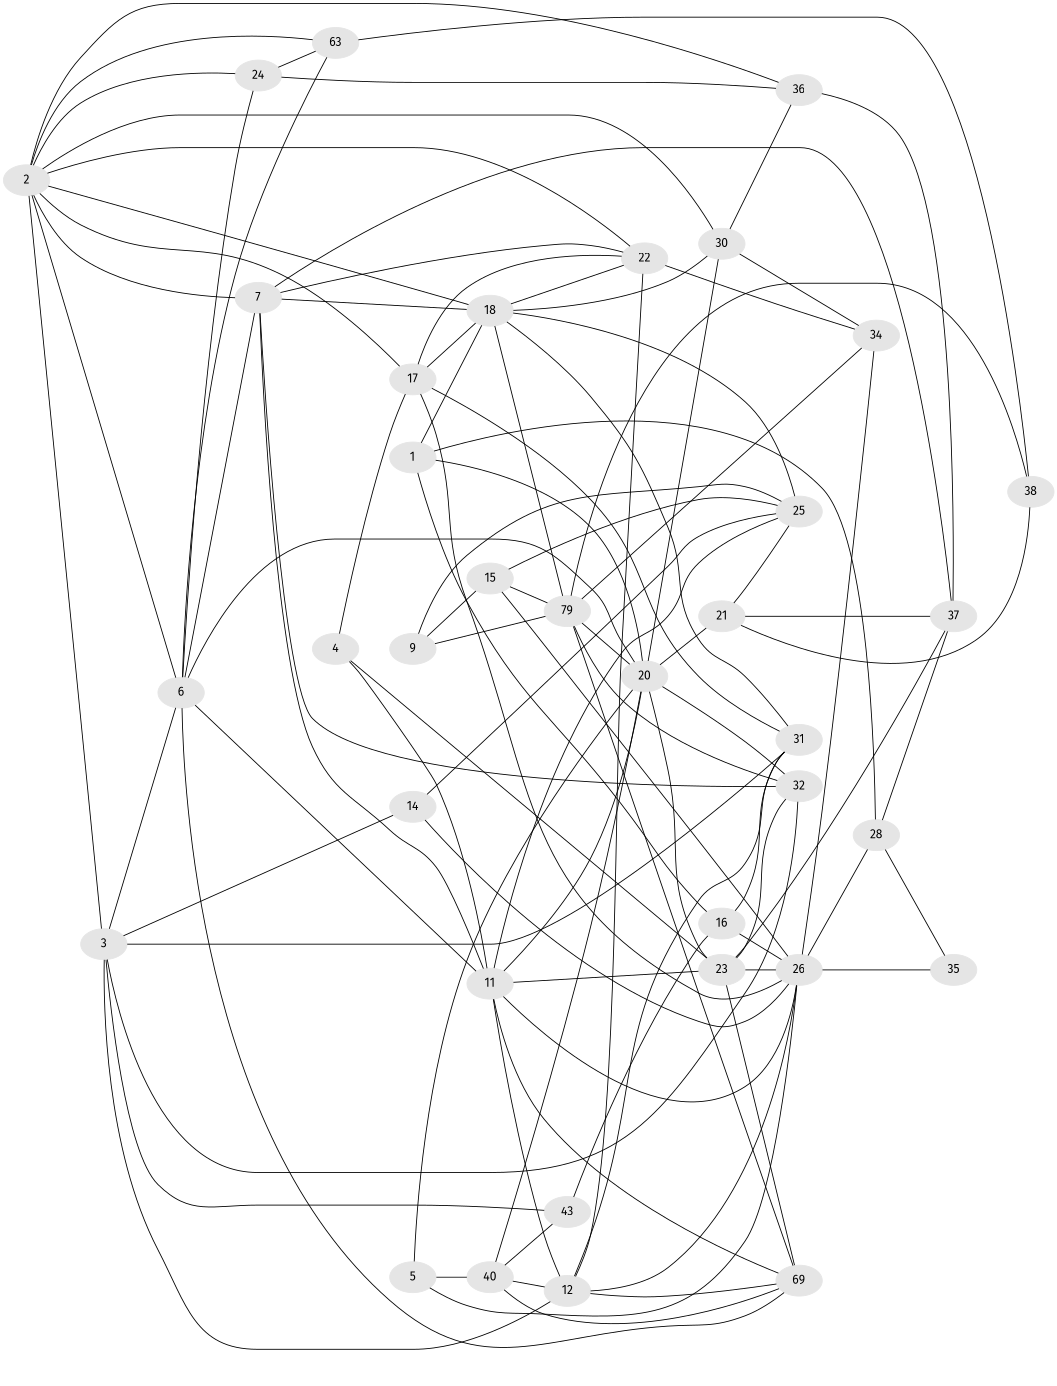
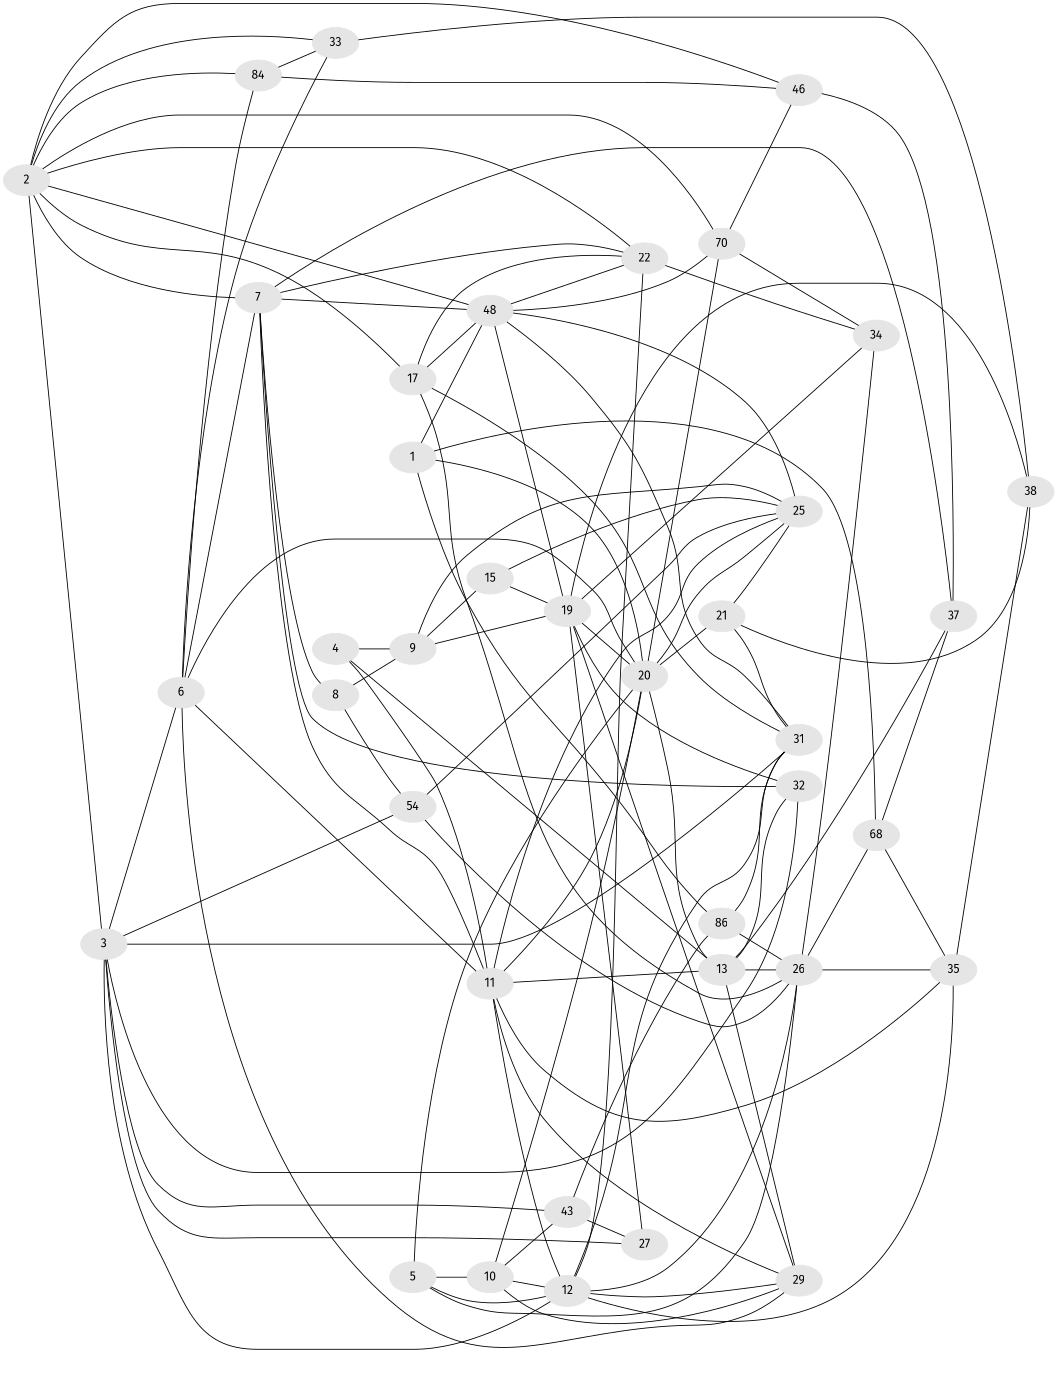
  graph {
    fontname="Fira Sans"
    rankdir=LR
    node [color=gray90 fontname="Fira Sans" style=filled]
    edge [fontname="Fira Sans" weight=1.0]
    1
-   16
-   18
+   16 [label=86]
+   18 [label=48]
    20
-   28
+   28 [label=68]
    31
    26
    22
-   30
-   19 [label=79]
+   30 [label=70]
+   19
    25
-   23
+   23 [label=13]
    21
    37
    35
    2
    3
    6
    7
    17
-   24
-   33 [label=63]
-   36
+   24 [label=84]
+   33
+   36 [label=46]
    12
    n25 [label=43]
-   14
+   14 [label=54]
+   27
    32
    11
-   29 [label=69]
+   29
+   8
    34
    38
    4
    5
-   10 [label=40]
+   10
    9
    15
    1 -- 16
    1 -- 18
    1 -- 20
    1 -- 28
    16 -- 31
    16 -- 26
    18 -- 31
    18 -- 22 [weight=2.0]
    18 -- 30 [weight=3.0]
    18 -- 19
    18 -- 25
    20 -- 30
-   20 -- 32
+   20 -- 25
    20 -- 23
    20 -- 21
    28 -- 37
    28 -- 35
    26 -- 28
    26 -- 35
    26 -- 34
    22 -- 34
    30 -- 36
    30 -- 34
    19 -- 20
+   19 -- 27 [weight=2.0]
    19 -- 32
    19 -- 29
    19 -- 34
    19 -- 38
    23 -- 26 [weight=2.0]
    23 -- 37
    23 -- 32
    23 -- 29
-   21 -- 37
+   21 -- 31
    21 -- 25
    21 -- 38
+   35 -- 38
    2 -- 18
    2 -- 22
    2 -- 30 [weight=2.0]
    2 -- 3
-   2 -- 6
    2 -- 7 [weight=2.0]
    2 -- 17
    2 -- 24
    2 -- 33
    2 -- 36
    3 -- 31 [weight=3.0]
    3 -- 6
    3 -- 12
    3 -- n25
    3 -- 14 [weight=3.0]
+   3 -- 27
    3 -- 32
    6 -- 20
    6 -- 7
    6 -- 24
    6 -- 33
    6 -- 11 [weight=3.0]
    6 -- 29
    7 -- 18
    7 -- 22 [weight=2.0]
    7 -- 37
    7 -- 32
    7 -- 11
+   7 -- 8
    17 -- 18
    17 -- 31
    17 -- 26
    17 -- 22
    24 -- 33
    24 -- 36
    33 -- 38
    36 -- 37
    12 -- 31
    12 -- 26
    12 -- 22
+   12 -- 35
    12 -- 29
    n25 -- 16
+   n25 -- 27
    14 -- 26
    14 -- 25 [weight=2.0]
    11 -- 20
-   11 -- 26
+   11 -- 35
    11 -- 25
    11 -- 23
    11 -- 12
    11 -- 29
+   8 -- 14 [weight=2.0]
+   8 -- 9
    4 -- 23
-   4 -- 17
+   4 -- 9
    4 -- 11 [weight=2.0]
    5 -- 20
    5 -- 26
+   5 -- 12
    5 -- 10
    10 -- 20
    10 -- 12 [weight=2.0]
    10 -- n25
    10 -- 29
    9 -- 19
    9 -- 25
    9 -- 15
-   15 -- 26
    15 -- 19
    15 -- 25
  }
